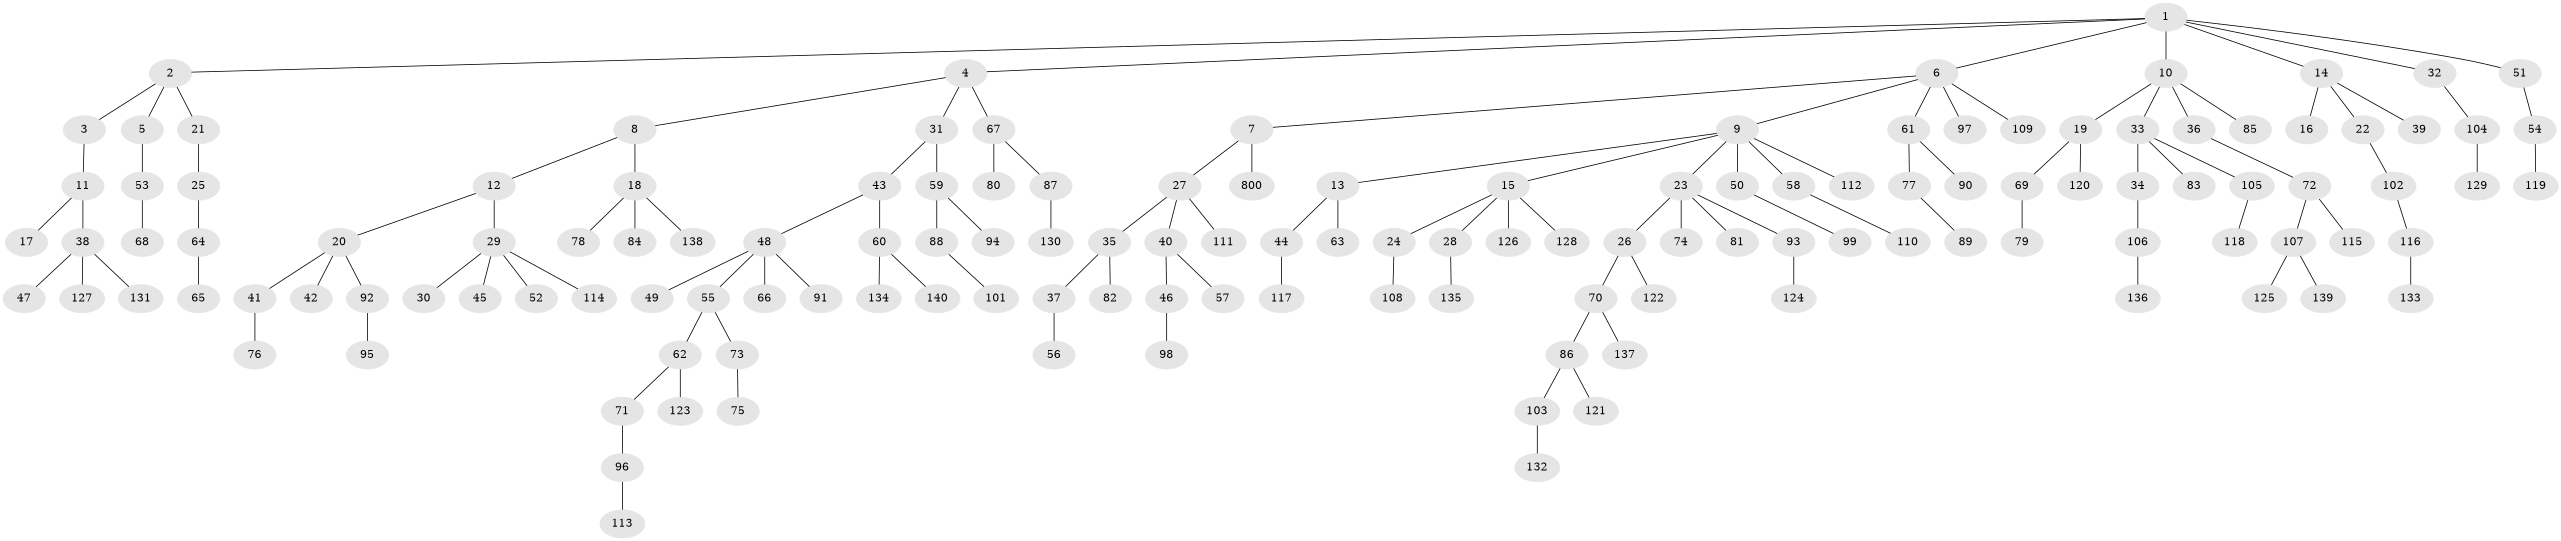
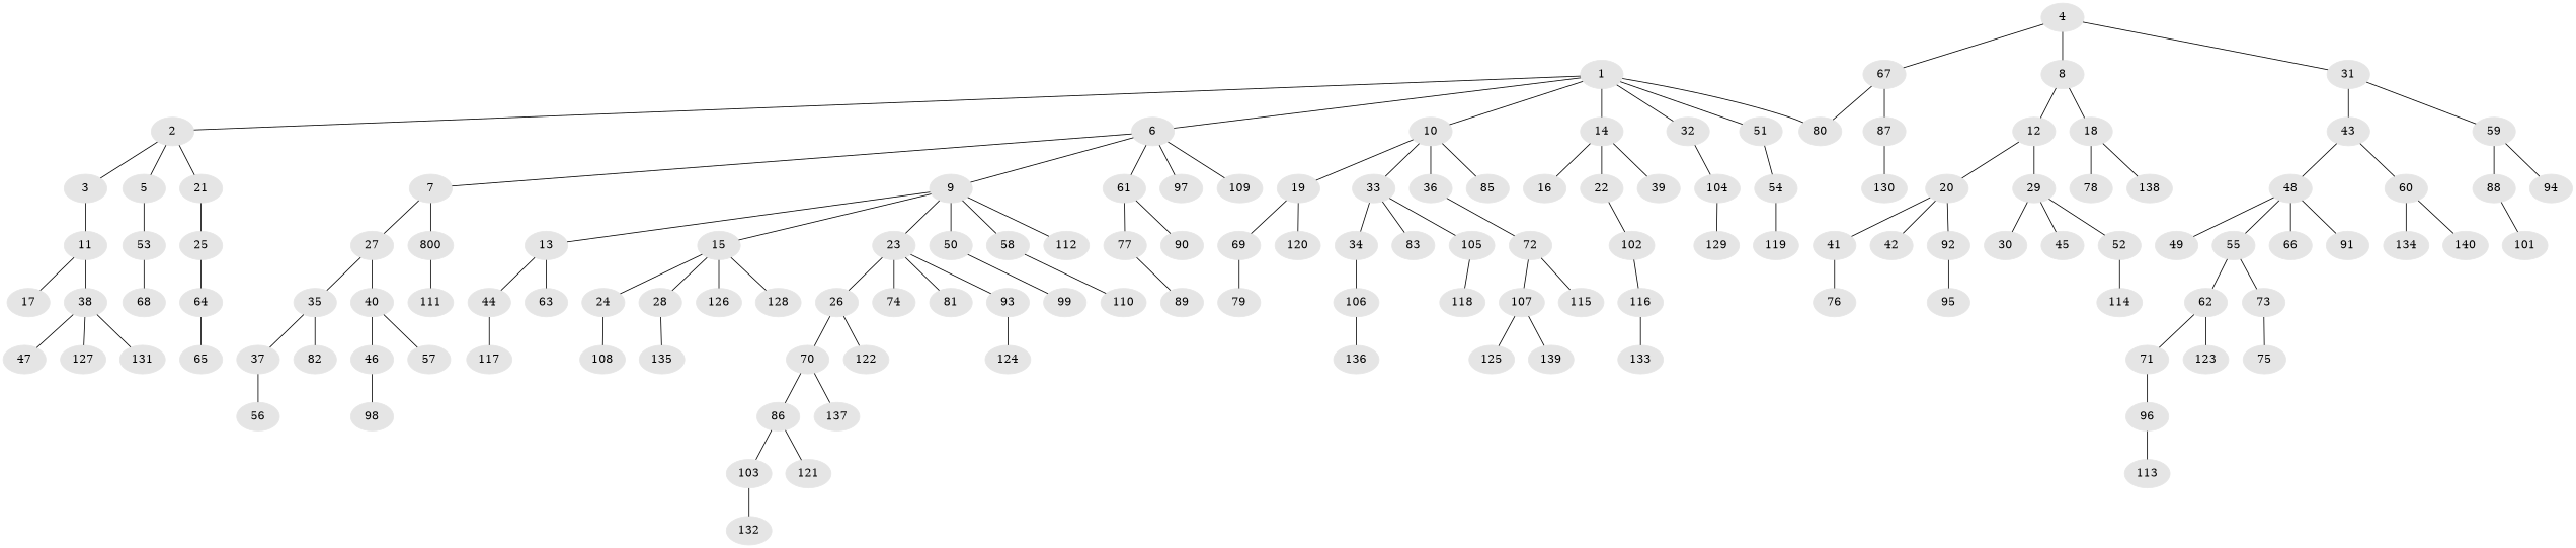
  graph {
    node [color=gray90 style=filled]
    1
    2
    4
    6
    10
    14
    32
    51
    3
    5
    21
    8
    31
    67
    7
    9
    61
    97
    109
    19
    33
    36
    85
    16
    22
    39
    104
    54
    11
    53
    25
    17
    38
    12
    18
    43
    59
    80
    87
    68
    27
    n42 [label=800]
    13
    15
    23
    50
    58
    112
    77
    90
    35
    40
    111
    20
    29
    78
-   84
    138
    44
    63
    24
    28
    126
    128
    26
    74
    81
    93
    99
    110
    69
    120
    34
    83
    105
    72
    47
    127
    131
    41
    42
    92
    30
    45
    52
    114
    117
    102
    108
    135
    79
    76
    95
    64
    116
    70
    122
    124
    65
    86
    137
    37
    82
    46
    57
    48
    60
    88
    94
    129
    106
    118
    136
    56
    107
    115
    98
    49
    55
    66
    91
    134
    140
    62
    73
    119
    71
    123
    75
    101
    89
    96
    130
    103
    121
    113
    125
    139
    132
    133
    1 -- 2
-   1 -- 4
+   1 -- 80
    1 -- 6
    1 -- 10
    1 -- 14
    1 -- 32
    1 -- 51
    2 -- 3
    2 -- 5
    2 -- 21
    4 -- 8
    4 -- 31
    4 -- 67
    6 -- 7
    6 -- 9
    6 -- 61
    6 -- 97
    6 -- 109
    10 -- 19
    10 -- 33
    10 -- 36
    10 -- 85
    14 -- 16
    14 -- 22
    14 -- 39
    32 -- 104
    51 -- 54
    3 -- 11
    5 -- 53
    21 -- 25
    8 -- 12
    8 -- 18
    31 -- 43
    31 -- 59
    67 -- 80
    67 -- 87
    7 -- 27
    7 -- n42
    9 -- 13
    9 -- 15
    9 -- 23
    9 -- 50
    9 -- 58
    9 -- 112
    61 -- 77
    61 -- 90
    19 -- 69
    19 -- 120
    33 -- 34
    33 -- 83
    33 -- 105
    36 -- 72
    22 -- 102
    104 -- 129
    54 -- 119
    11 -- 17
    11 -- 38
    53 -- 68
    25 -- 64
    38 -- 47
    38 -- 127
    38 -- 131
    12 -- 20
    12 -- 29
    18 -- 78
-   18 -- 84
    18 -- 138
    43 -- 48
    43 -- 60
    59 -- 88
    59 -- 94
    87 -- 130
    27 -- 35
    27 -- 40
-   27 -- 111
+   n42 -- 111
    13 -- 44
    13 -- 63
    15 -- 24
    15 -- 28
    15 -- 126
    15 -- 128
    23 -- 26
    23 -- 74
    23 -- 81
    23 -- 93
    50 -- 99
    58 -- 110
    77 -- 89
    35 -- 37
    35 -- 82
    40 -- 46
    40 -- 57
    20 -- 41
    20 -- 42
    20 -- 92
    29 -- 30
    29 -- 45
    29 -- 52
-   29 -- 114
+   52 -- 114
    44 -- 117
    24 -- 108
    28 -- 135
    26 -- 70
    26 -- 122
    93 -- 124
    69 -- 79
    34 -- 106
    105 -- 118
    72 -- 107
    72 -- 115
    41 -- 76
    92 -- 95
    102 -- 116
    64 -- 65
    116 -- 133
    70 -- 86
    70 -- 137
    86 -- 103
    86 -- 121
    37 -- 56
    46 -- 98
    48 -- 49
    48 -- 55
    48 -- 66
    48 -- 91
    60 -- 134
    60 -- 140
    88 -- 101
    106 -- 136
    107 -- 125
    107 -- 139
    55 -- 62
    55 -- 73
    62 -- 71
    62 -- 123
    73 -- 75
    71 -- 96
    96 -- 113
    103 -- 132
  }
